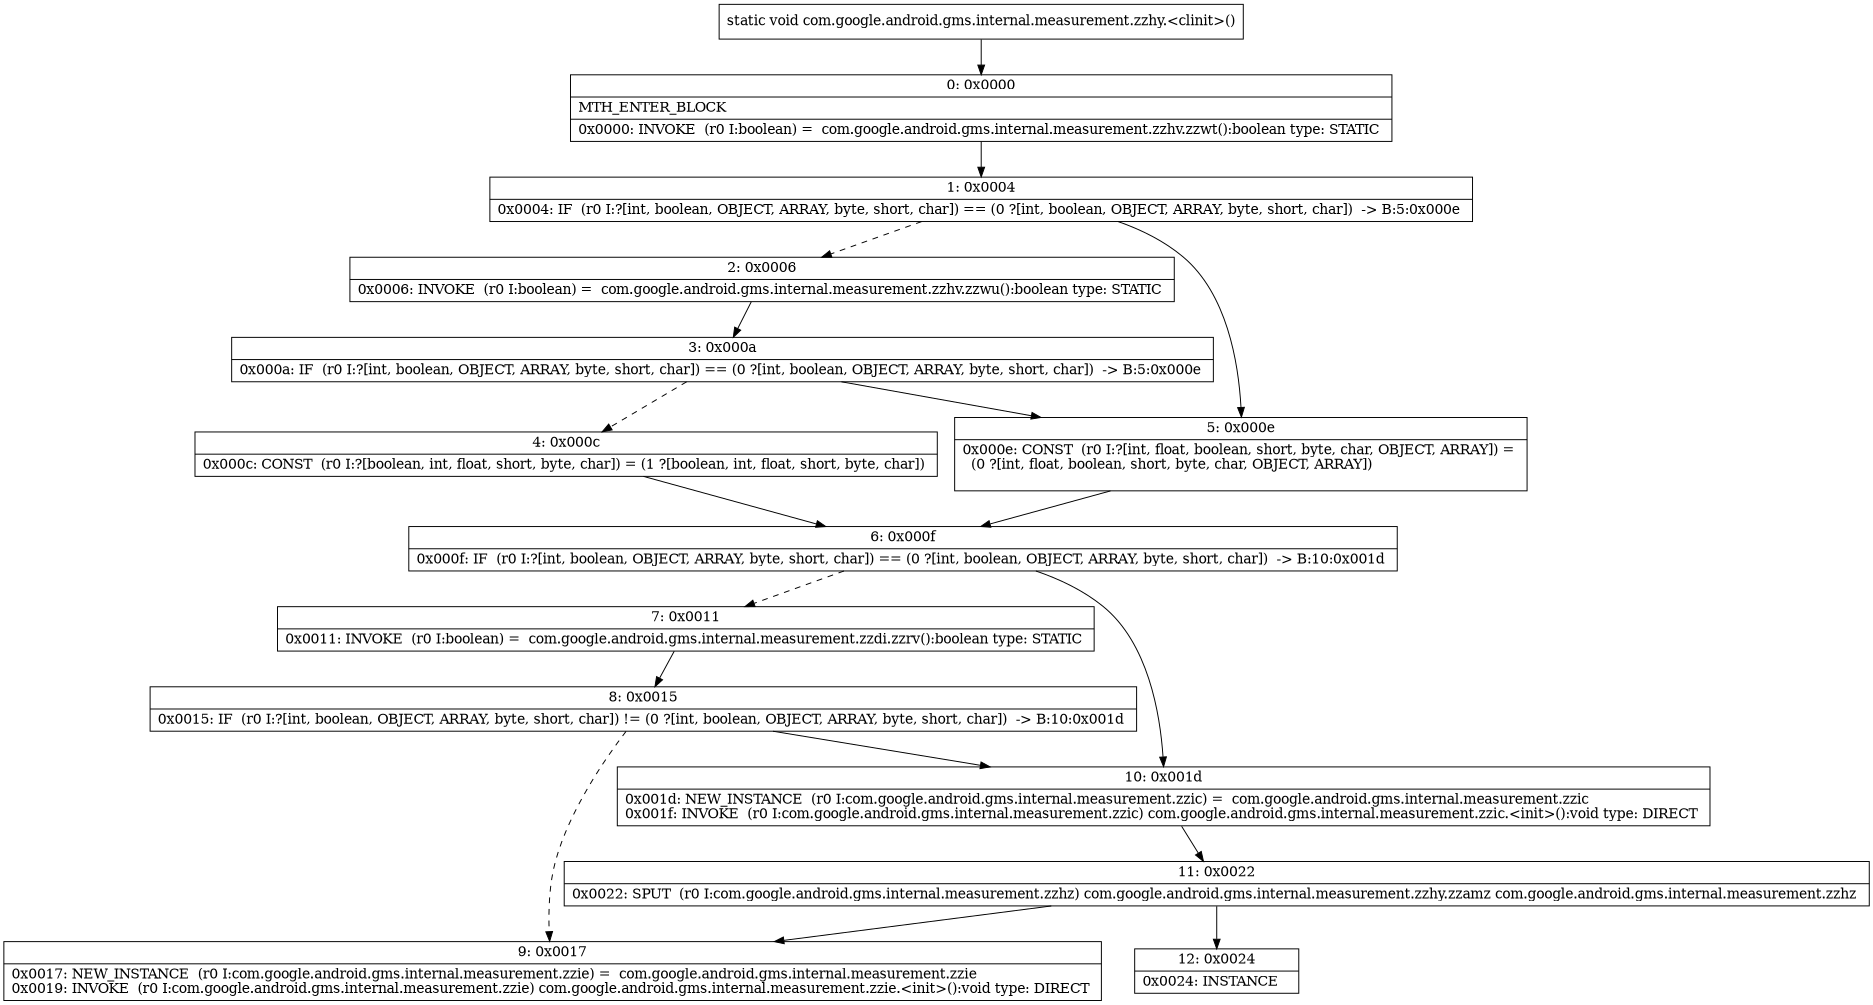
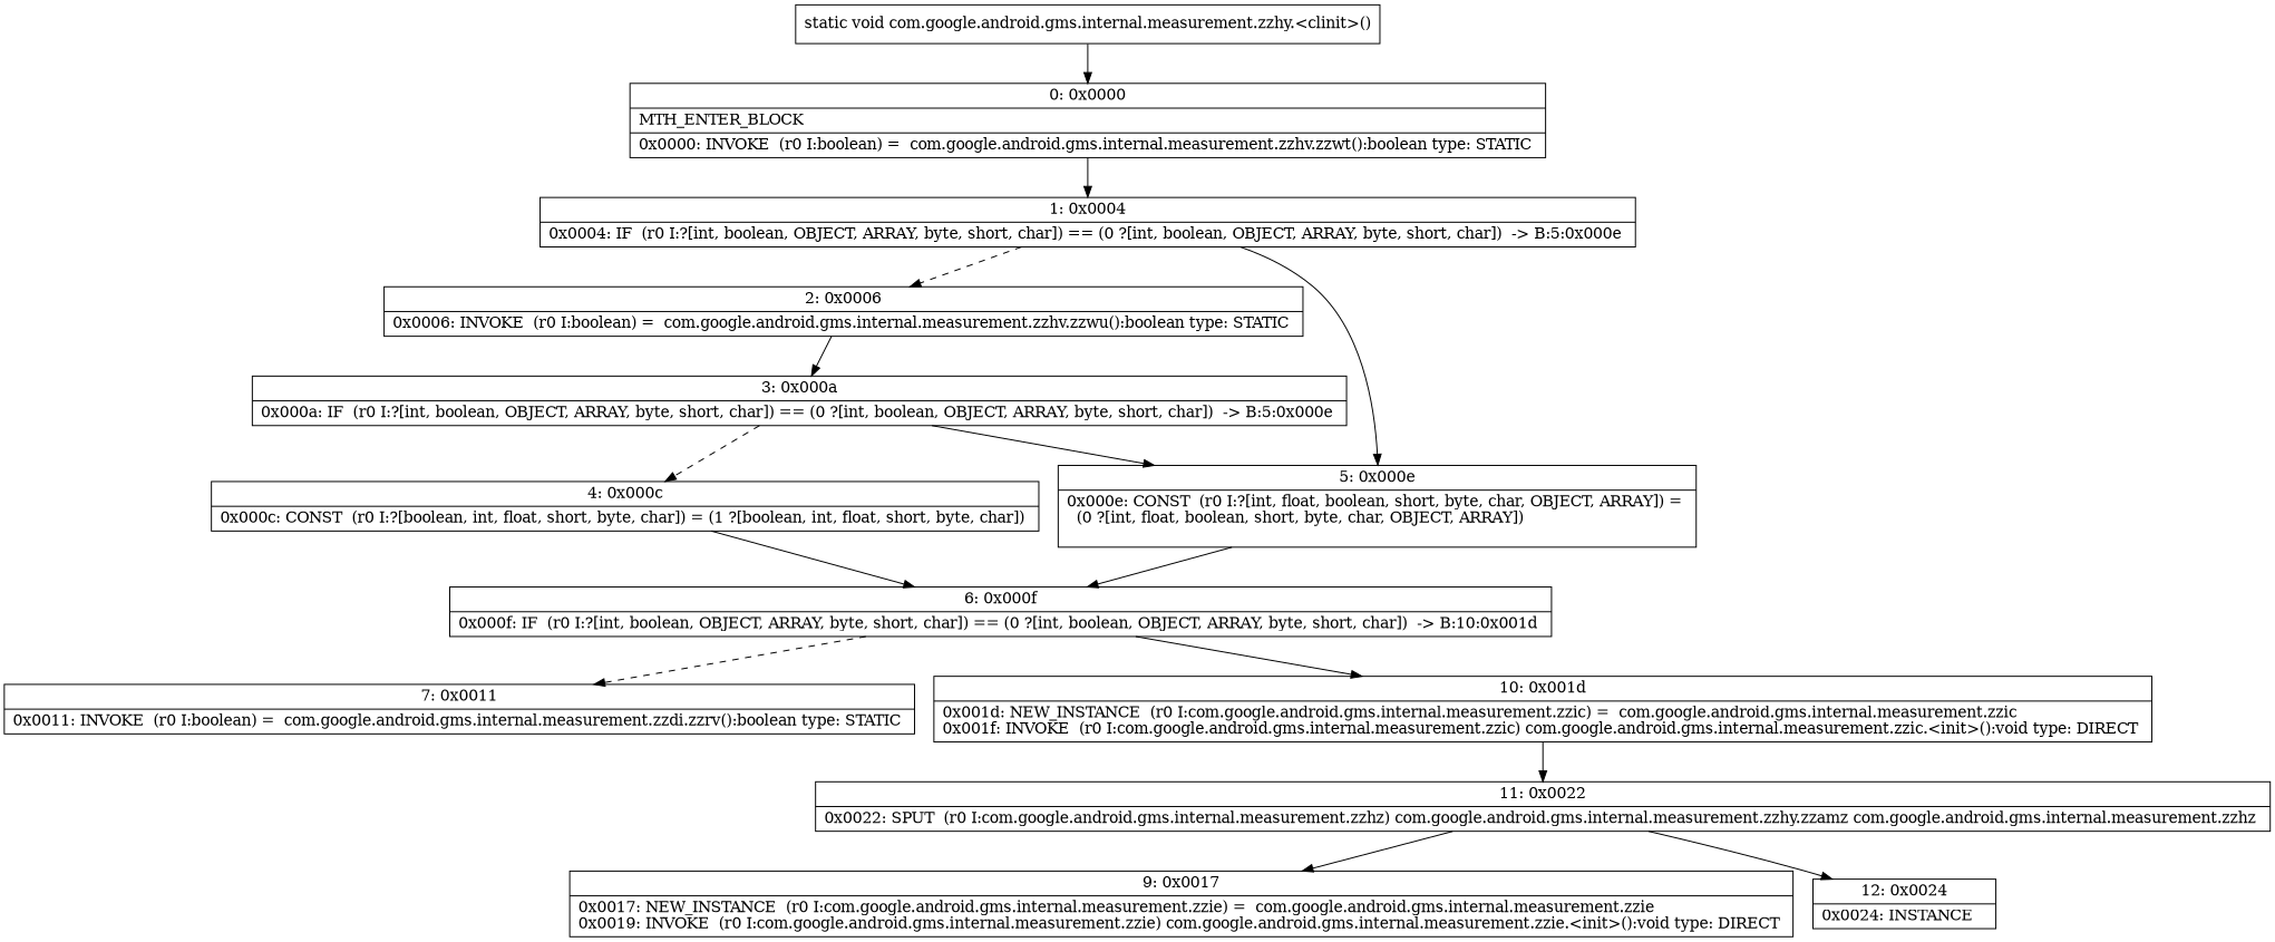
  digraph {
    node [shape=record]
    n1 [label="{0\:\ 0x0000|MTH_ENTER_BLOCK\l|0x0000: INVOKE  (r0 I:boolean) =  com.google.android.gms.internal.measurement.zzhv.zzwt():boolean type: STATIC \l}"]
    n2 [label="{1\:\ 0x0004|0x0004: IF  (r0 I:?[int, boolean, OBJECT, ARRAY, byte, short, char]) == (0 ?[int, boolean, OBJECT, ARRAY, byte, short, char])  \-\> B:5:0x000e \l}"]
    n3 [label="{2\:\ 0x0006|0x0006: INVOKE  (r0 I:boolean) =  com.google.android.gms.internal.measurement.zzhv.zzwu():boolean type: STATIC \l}"]
    n4 [label="{5\:\ 0x000e|0x000e: CONST  (r0 I:?[int, float, boolean, short, byte, char, OBJECT, ARRAY]) = \l  (0 ?[int, float, boolean, short, byte, char, OBJECT, ARRAY])\l \l}"]
    n5 [label="{3\:\ 0x000a|0x000a: IF  (r0 I:?[int, boolean, OBJECT, ARRAY, byte, short, char]) == (0 ?[int, boolean, OBJECT, ARRAY, byte, short, char])  \-\> B:5:0x000e \l}"]
    n6 [label="{6\:\ 0x000f|0x000f: IF  (r0 I:?[int, boolean, OBJECT, ARRAY, byte, short, char]) == (0 ?[int, boolean, OBJECT, ARRAY, byte, short, char])  \-\> B:10:0x001d \l}"]
    n7 [label="{4\:\ 0x000c|0x000c: CONST  (r0 I:?[boolean, int, float, short, byte, char]) = (1 ?[boolean, int, float, short, byte, char]) \l}"]
    n8 [label="{7\:\ 0x0011|0x0011: INVOKE  (r0 I:boolean) =  com.google.android.gms.internal.measurement.zzdi.zzrv():boolean type: STATIC \l}"]
    n9 [label="{10\:\ 0x001d|0x001d: NEW_INSTANCE  (r0 I:com.google.android.gms.internal.measurement.zzic) =  com.google.android.gms.internal.measurement.zzic \l0x001f: INVOKE  (r0 I:com.google.android.gms.internal.measurement.zzic) com.google.android.gms.internal.measurement.zzic.\<init\>():void type: DIRECT \l}"]
-   n10 [label="{8\:\ 0x0015|0x0015: IF  (r0 I:?[int, boolean, OBJECT, ARRAY, byte, short, char]) != (0 ?[int, boolean, OBJECT, ARRAY, byte, short, char])  \-\> B:10:0x001d \l}"]
    n11 [label="{11\:\ 0x0022|0x0022: SPUT  (r0 I:com.google.android.gms.internal.measurement.zzhz) com.google.android.gms.internal.measurement.zzhy.zzamz com.google.android.gms.internal.measurement.zzhz \l}"]
    n12 [label="{9\:\ 0x0017|0x0017: NEW_INSTANCE  (r0 I:com.google.android.gms.internal.measurement.zzie) =  com.google.android.gms.internal.measurement.zzie \l0x0019: INVOKE  (r0 I:com.google.android.gms.internal.measurement.zzie) com.google.android.gms.internal.measurement.zzie.\<init\>():void type: DIRECT \l}"]
    n13 [label="{12\:\ 0x0024|0x0024: INSTANCE   \l}"]
    n14 [label="{static void com.google.android.gms.internal.measurement.zzhy.\<clinit\>() }"]
    n1 -> n2
    n2 -> n3 [style=dashed]
    n2 -> n4
    n3 -> n5
    n4 -> n6
    n5 -> n4
    n5 -> n7 [style=dashed]
    n6 -> n8 [style=dashed]
    n6 -> n9
    n7 -> n6
-   n8 -> n10
    n9 -> n11
-   n10 -> n9
-   n10 -> n12 [style=dashed]
    n11 -> n12
    n11 -> n13
    n14 -> n1
  }
